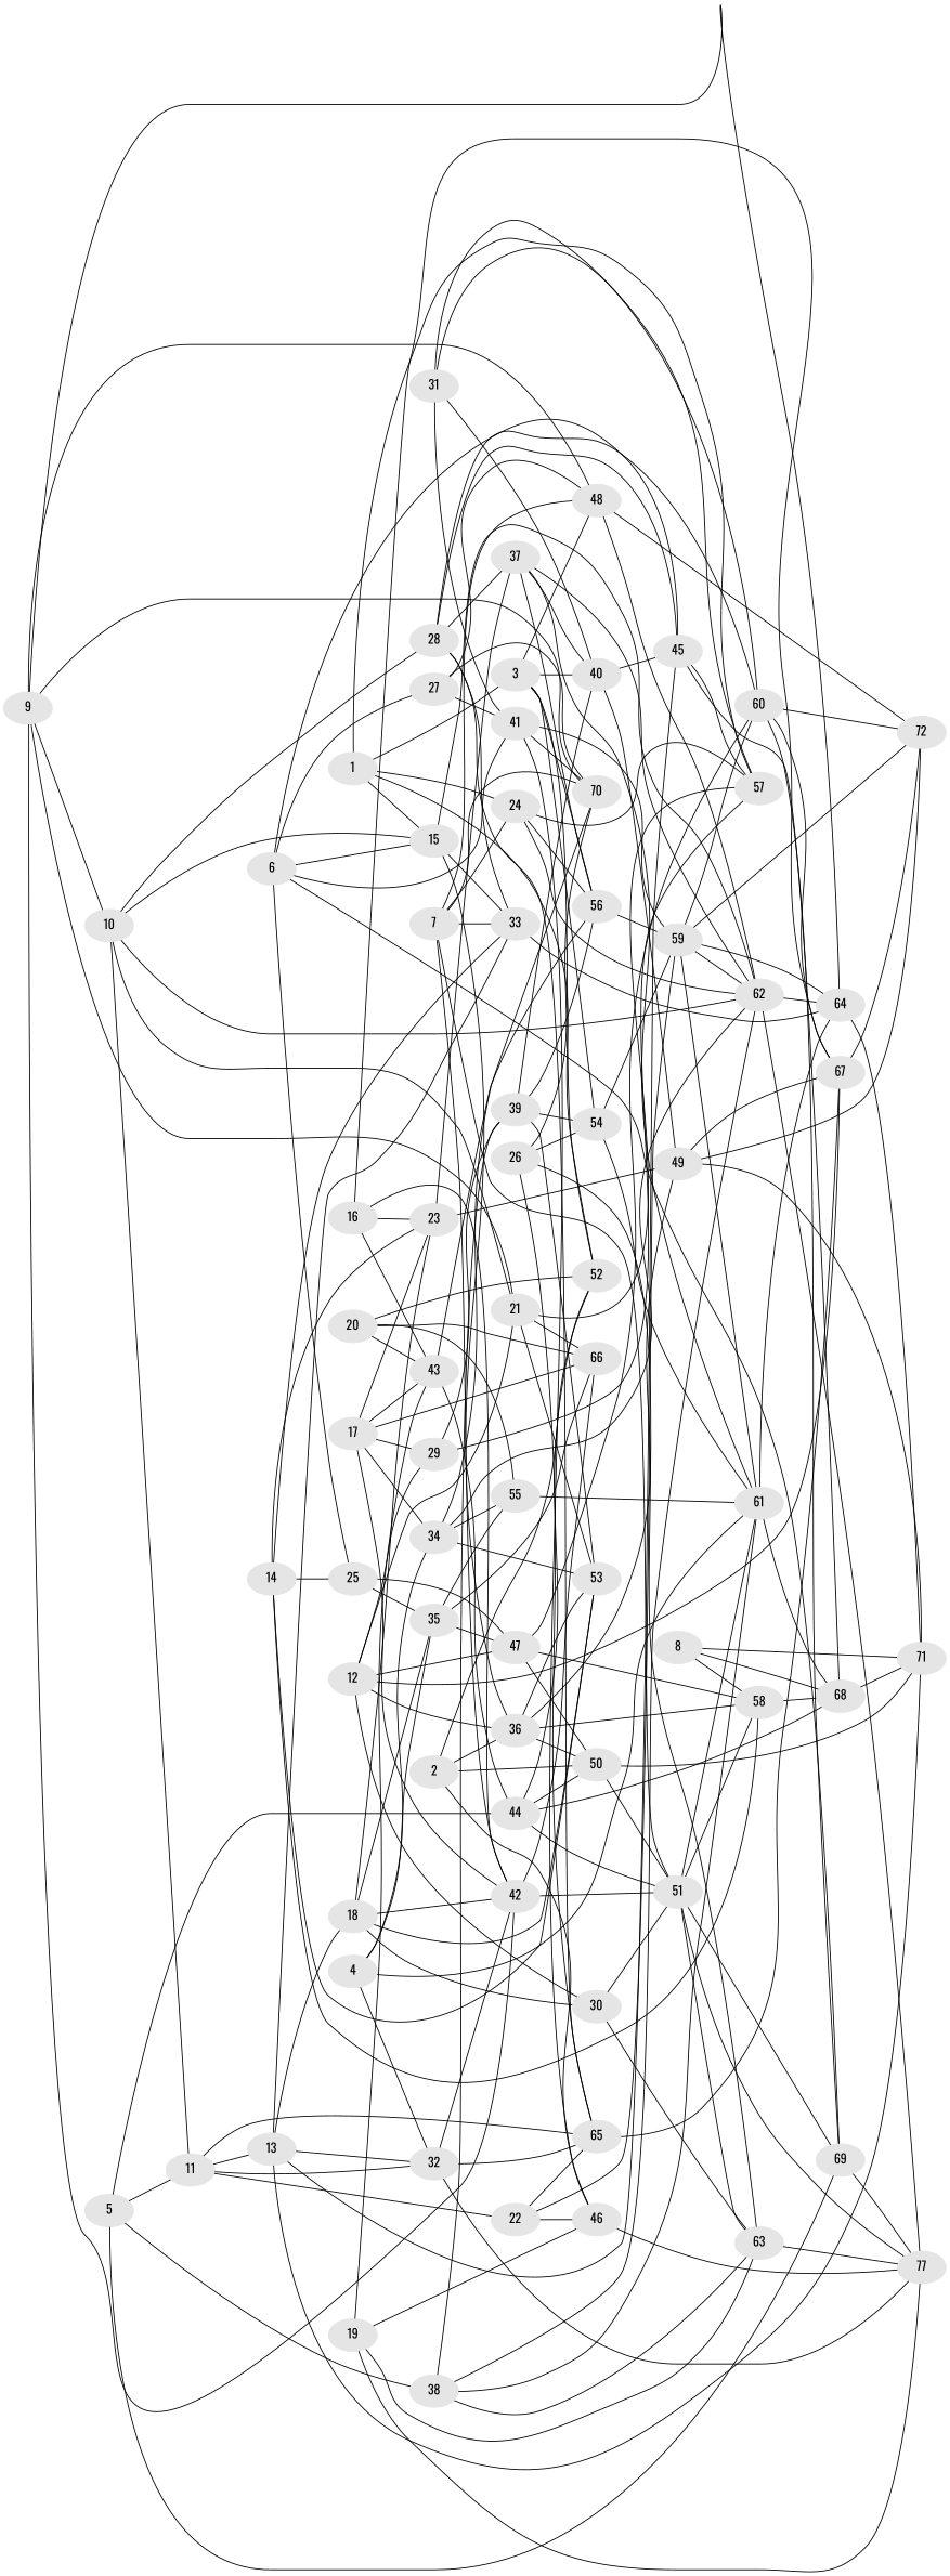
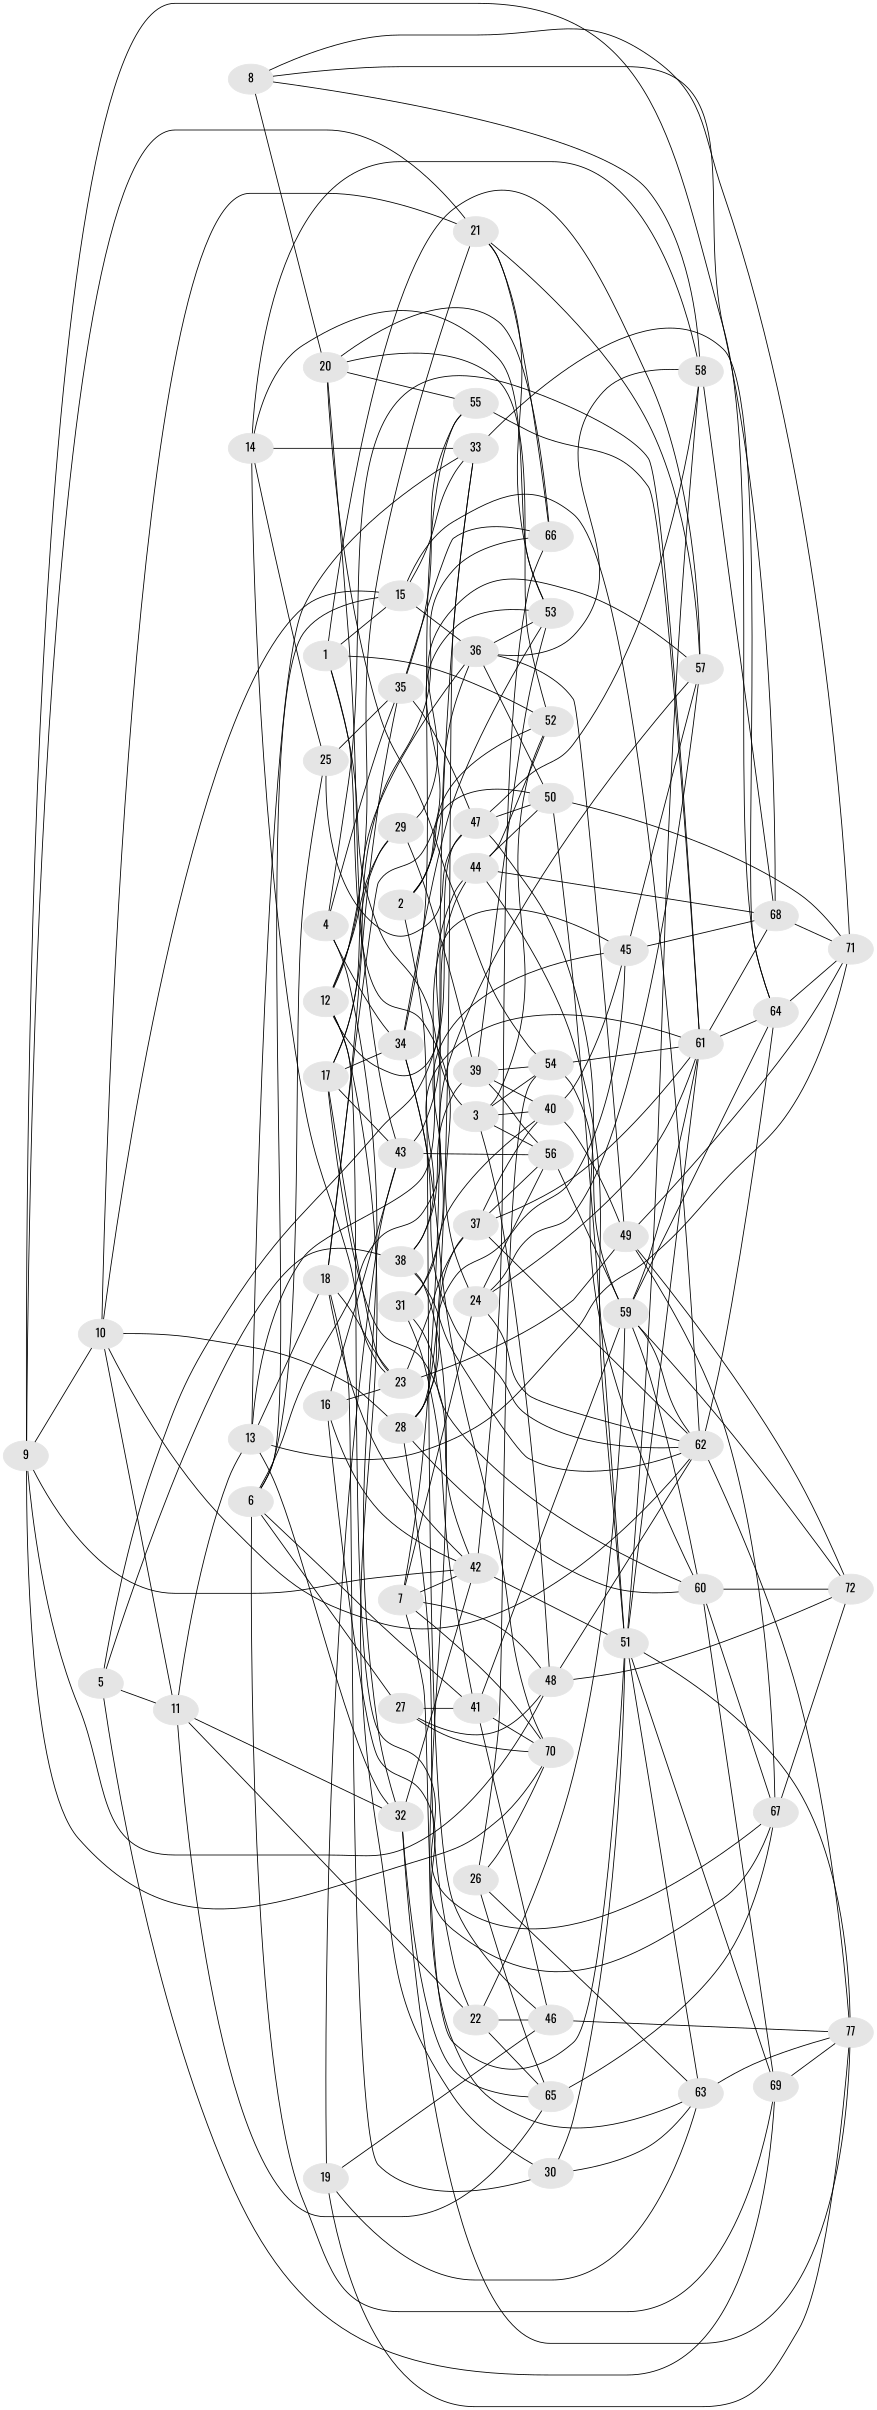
  graph {
    fontname=Oswald
    rankdir=LR
    node [color=gray90 fontname=Oswald style=filled]
    edge [fontname=Oswald weight=1.0]
    1
    3
    15
    24
    52
    57
    40
    48
    54
    56
    33
    62
    36
    61
    2
    46
    50
    n18 [label=77]
    51
    71
    45
    49
    72
    59
    4
    32
    34
    35
    42
    65
    70
    53
    55
    66
    47
    68
    64
    5
    11
    38
    44
    69
    13
    22
    63
    39
    6
    25
    27
    41
    7
    58
    8
    20
    43
    9
    10
    21
    28
    37
    60
    18
    67
    12
    29
    30
    23
    14
    16
    17
    19
    26
    31
    1 -- 3
    1 -- 15
    1 -- 24
    1 -- 52 [weight=2.0]
    1 -- 57
    3 -- 52
    3 -- 40
    3 -- 48
    3 -- 54
    3 -- 56
    15 -- 33
    15 -- 62
    15 -- 36
    24 -- 57
    24 -- 56
    24 -- 62
+   24 -- 61
    40 -- 45
    40 -- 49
    48 -- 62
    48 -- 72
    54 -- 61
    54 -- 59
    56 -- 59
    33 -- 64
    62 -- n18
    62 -- 64
    36 -- 50
    36 -- 49
    36 -- 53
    36 -- 58
    61 -- 68
    61 -- 64
    2 -- 52
    2 -- 36
    2 -- 46
    2 -- 50
    46 -- n18 [weight=2.0]
    50 -- 51
    50 -- 71
    51 -- 61
    51 -- n18
    51 -- 69
    51 -- 63
    51 -- 58
    45 -- 57
    45 -- 68
    49 -- 71
    49 -- 72
    49 -- 67
    59 -- 62
    59 -- 61
    59 -- 72
    59 -- 64
    59 -- 60
    4 -- 61
    4 -- 32
    4 -- 34
    4 -- 35
    32 -- n18
    32 -- 42
    32 -- 65
    34 -- 62
    34 -- 70
    34 -- 53
    34 -- 55
    35 -- 55
    35 -- 66
    35 -- 47
    42 -- 51
    42 -- 66
    65 -- 67
    55 -- 61
    47 -- 50
    47 -- 58
    47 -- 60
    68 -- 71
    64 -- 71
    5 -- 11
    5 -- 38
    5 -- 44
    5 -- 69
    11 -- 32
    11 -- 65
    11 -- 13
    11 -- 22
    38 -- 62
    38 -- 61
    38 -- 63
    38 -- 39
    44 -- 52
    44 -- 50
    44 -- 51
    44 -- 68
    69 -- n18
    13 -- 33
    13 -- 71
    13 -- 45
    13 -- 32
    13 -- 18
    22 -- 46
    22 -- 59
    22 -- 65
    63 -- n18
    39 -- 40
    39 -- 54
    39 -- 56
    39 -- 53
    6 -- 15
    6 -- 45
    6 -- 69
    6 -- 25
    6 -- 27
    6 -- 41
    25 -- 35
    25 -- 47
    27 -- 48
    27 -- 70
    27 -- 41
    41 -- 46
    41 -- 59
    41 -- 70
    7 -- 24
    7 -- 48
    7 -- 33
    7 -- 51
    7 -- 42
    7 -- 70
    58 -- 68
    8 -- 71
    8 -- 68
    8 -- 58
+   8 -- 20
    20 -- 52
+   20 -- 54
    20 -- 55
    20 -- 66
    20 -- 43
    43 -- 56
    43 -- 44
    9 -- 48
    9 -- 42
    9 -- 70
    9 -- 64
    9 -- 10
    9 -- 21
    10 -- 15
    10 -- 62
    10 -- 11
    10 -- 21
    10 -- 28
    21 -- 57
    21 -- 53
    21 -- 66
    28 -- 33
    28 -- 45
-   28 -- 65
+   28 -- 22
    28 -- 37
    28 -- 60
    37 -- 40
    37 -- 56
    37 -- 62
    37 -- 61
    60 -- 72 [weight=2.0]
    60 -- 69
    60 -- 67
    18 -- 35
    18 -- 42
    18 -- 53
    18 -- 30
    18 -- 23
    67 -- 72
    12 -- 36
    12 -- 47
    12 -- 21
    12 -- 67
    12 -- 29
    12 -- 30
    29 -- 57
    29 -- 39
    30 -- 51
    30 -- 63
    23 -- 49
    23 -- 37
    14 -- 33
    14 -- 53
    14 -- 25
    14 -- 58
    14 -- 23
    16 -- 42
    16 -- 43
    16 -- 67
    16 -- 23
    17 -- 34
    17 -- 42
    17 -- 66
    17 -- 43
    17 -- 29
    17 -- 23
    19 -- 46
    19 -- n18
    19 -- 63
    19 -- 43
    26 -- 54
    26 -- 65
    26 -- 70
    26 -- 63
    31 -- 57
    31 -- 40
    31 -- 41
    31 -- 60
  }
